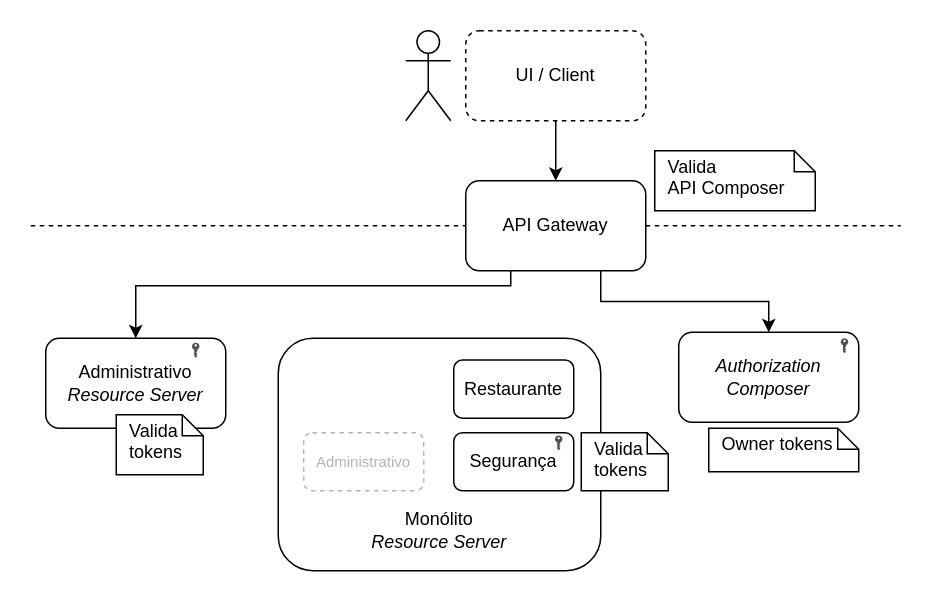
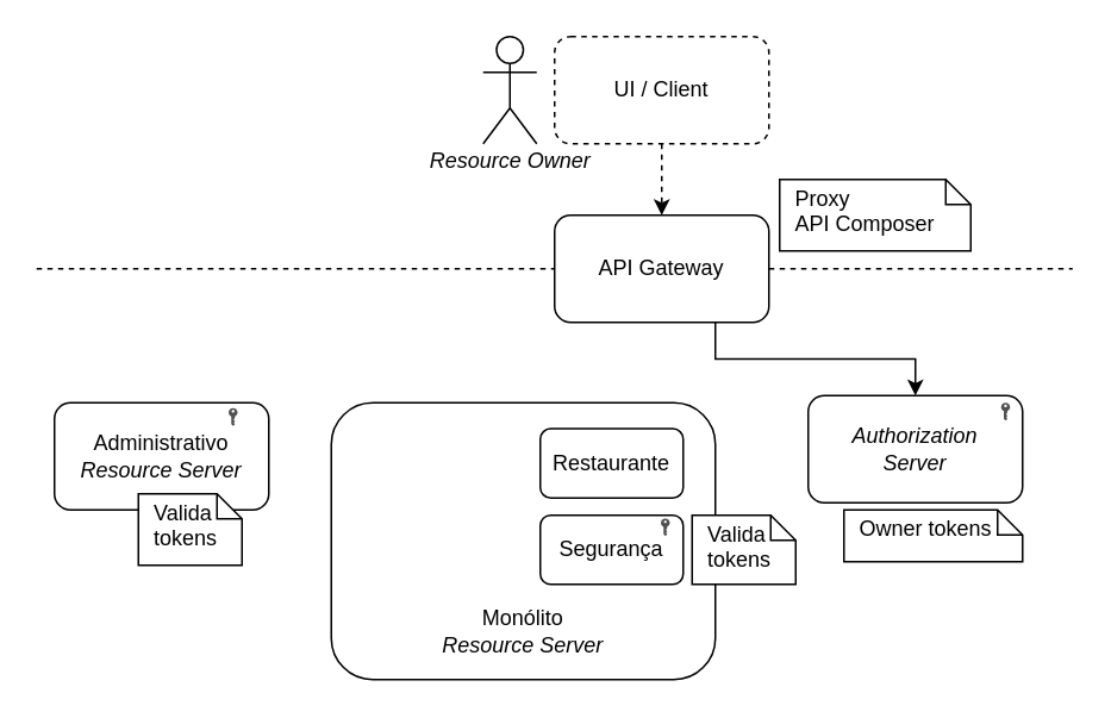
  <mxCell id="0" />
  <mxCell id="1" parent="0" />
- <mxCell id="2" value="&lt;i&gt;Authorization&lt;br&gt;Composer&lt;/i&gt;" style="rounded=1;whiteSpace=wrap;html=1;" parent="1" vertex="1"><mxGeometry x="452" y="221" width="120" height="60" as="geometry" /></mxCell>
+ <mxCell id="2" value="&lt;i&gt;Authorization&lt;br&gt;Server&lt;/i&gt;" style="rounded=1;whiteSpace=wrap;html=1;" parent="1" vertex="1"><mxGeometry x="452" y="221" width="120" height="60" as="geometry" /></mxCell>
  <mxCell id="3" value="" style="shape=umlActor;verticalLabelPosition=top;labelBackgroundColor=#ffffff;verticalAlign=bottom;html=1;outlineConnect=0;labelPosition=left;align=right;spacing=1;" parent="1" vertex="1"><mxGeometry x="270" y="20" width="30" height="60" as="geometry" /></mxCell>
- <mxCell id="4" style="edgeStyle=orthogonalEdgeStyle;rounded=0;orthogonalLoop=1;jettySize=auto;html=1;exitX=0.5;exitY=1;exitDx=0;exitDy=0;entryX=0.5;entryY=0;entryDx=0;entryDy=0;" parent="1" source="5" target="8" edge="1"><mxGeometry relative="1" as="geometry" /></mxCell>
+ <mxCell id="4" style="edgeStyle=orthogonalEdgeStyle;rounded=0;orthogonalLoop=1;jettySize=auto;html=1;exitX=0.5;exitY=1;exitDx=0;exitDy=0;entryX=0.5;entryY=0;entryDx=0;entryDy=0;dashed=1;" parent="1" source="5" target="8" edge="1"><mxGeometry relative="1" as="geometry" /></mxCell>
  <mxCell id="5" value="UI / Client" style="rounded=1;whiteSpace=wrap;html=1;dashed=1;" parent="1" vertex="1"><mxGeometry x="310" y="20" width="120" height="60" as="geometry" /></mxCell>
  <mxCell id="6" style="edgeStyle=orthogonalEdgeStyle;rounded=0;orthogonalLoop=1;jettySize=auto;html=1;exitX=0.75;exitY=1;exitDx=0;exitDy=0;" parent="1" source="8" target="2" edge="1"><mxGeometry relative="1" as="geometry" /></mxCell>
- <mxCell id="7" style="edgeStyle=orthogonalEdgeStyle;rounded=0;orthogonalLoop=1;jettySize=auto;html=1;exitX=0.25;exitY=1;exitDx=0;exitDy=0;entryX=0.5;entryY=0;entryDx=0;entryDy=0;fontSize=10;fontColor=#B3B3B3;" parent="1" source="8" target="24" edge="1"><mxGeometry relative="1" as="geometry"><Array as="points"><mxPoint x="340" y="190" /><mxPoint x="90" y="190" /></Array></mxGeometry></mxCell>
  <mxCell id="8" value="API Gateway" style="rounded=1;whiteSpace=wrap;html=1;" parent="1" vertex="1"><mxGeometry x="310" y="120" width="120" height="60" as="geometry" /></mxCell>
  <mxCell id="9" value="" style="endArrow=none;dashed=1;html=1;entryX=0;entryY=0.5;entryDx=0;entryDy=0;" parent="1" target="8" edge="1"><mxGeometry width="50" height="50" relative="1" as="geometry"><mxPoint x="20" y="150" as="sourcePoint" /><mxPoint x="320" y="200" as="targetPoint" /></mxGeometry></mxCell>
  <mxCell id="10" value="" style="endArrow=none;dashed=1;html=1;" parent="1" edge="1"><mxGeometry width="50" height="50" relative="1" as="geometry"><mxPoint x="430" y="150" as="sourcePoint" /><mxPoint x="600" y="150" as="targetPoint" /></mxGeometry></mxCell>
- <mxCell id="11" value="Valida&lt;br&gt;API Composer" style="shape=note;whiteSpace=wrap;html=1;size=14;verticalAlign=top;align=left;spacingTop=-3;spacingLeft=7;" parent="1" vertex="1"><mxGeometry x="436" y="100" width="107" height="40" as="geometry" /></mxCell>
+ <mxCell id="11" value="Proxy&lt;br&gt;API Composer" style="shape=note;whiteSpace=wrap;html=1;size=14;verticalAlign=top;align=left;spacingTop=-3;spacingLeft=7;" parent="1" vertex="1"><mxGeometry x="436" y="100" width="107" height="40" as="geometry" /></mxCell>
  <mxCell id="12" value="" style="shape=image;html=1;verticalAlign=top;verticalLabelPosition=bottom;labelBackgroundColor=#ffffff;imageAspect=0;aspect=fixed;image=https://cdn3.iconfinder.com/data/icons/streamline-icon-set-free-pack/48/Streamline-68-128.png;align=left;" parent="1" vertex="1"><mxGeometry x="348" y="273" width="8" height="8" as="geometry" /></mxCell>
  <mxCell id="13" value="" style="pointerEvents=1;shadow=0;dashed=0;html=1;strokeColor=none;fillColor=#505050;labelPosition=center;verticalLabelPosition=bottom;verticalAlign=top;outlineConnect=0;align=center;shape=mxgraph.office.security.key_permissions;" parent="1" vertex="1"><mxGeometry x="560" y="225" width="5" height="10" as="geometry" /></mxCell>
  <mxCell id="14" value="" style="group" parent="1" vertex="1" connectable="0"><mxGeometry x="185" y="225" width="287" height="155" as="geometry" /></mxCell>
  <mxCell id="15" value="Monólito&lt;br&gt;&lt;i&gt;Resource Server&lt;/i&gt;" style="rounded=1;whiteSpace=wrap;html=1;verticalAlign=bottom;spacingBottom=10;" parent="14" vertex="1"><mxGeometry width="215" height="155" as="geometry" /></mxCell>
  <mxCell id="16" value="" style="group" parent="14" vertex="1" connectable="0"><mxGeometry x="17" y="14.531" width="180" height="87.188" as="geometry" /></mxCell>
  <mxCell id="17" value="Restaurante" style="rounded=1;whiteSpace=wrap;html=1;" parent="16" vertex="1"><mxGeometry x="100" width="80" height="38.75" as="geometry" /></mxCell>
- <mxCell id="18" value="Administrativo" style="rounded=1;whiteSpace=wrap;html=1;strokeColor=#B3B3B3;dashed=1;fontSize=10;fontColor=#B3B3B3;" parent="16" vertex="1"><mxGeometry y="48.438" width="80" height="38.75" as="geometry" /></mxCell>
  <mxCell id="19" value="Segurança" style="rounded=1;whiteSpace=wrap;html=1;" parent="16" vertex="1"><mxGeometry x="100" y="48.438" width="80" height="38.75" as="geometry" /></mxCell>
  <mxCell id="20" value="" style="shape=image;html=1;verticalAlign=top;verticalLabelPosition=bottom;labelBackgroundColor=#ffffff;imageAspect=0;aspect=fixed;image=https://cdn3.iconfinder.com/data/icons/streamline-icon-set-free-pack/48/Streamline-68-128.png;align=left;" parent="16" vertex="1"><mxGeometry x="166" y="2.906" width="7.75" height="7.75" as="geometry" /></mxCell>
  <mxCell id="21" value="" style="pointerEvents=1;shadow=0;dashed=0;html=1;strokeColor=none;fillColor=#505050;labelPosition=center;verticalLabelPosition=bottom;verticalAlign=top;outlineConnect=0;align=center;shape=mxgraph.office.security.key_permissions;" parent="16" vertex="1"><mxGeometry x="167.5" y="50.375" width="5" height="9.688" as="geometry" /></mxCell>
  <mxCell id="22" value="Valida&lt;br&gt;tokens" style="shape=note;whiteSpace=wrap;html=1;size=14;verticalAlign=top;align=left;spacingTop=-3;spacingLeft=7;" parent="14" vertex="1"><mxGeometry x="202" y="62.969" width="58" height="38.75" as="geometry" /></mxCell>
  <mxCell id="23" value="Owner tokens" style="shape=note;whiteSpace=wrap;html=1;size=14;verticalAlign=top;align=left;spacingTop=-3;spacingLeft=7;" parent="1" vertex="1"><mxGeometry x="472" y="285" width="100" height="29" as="geometry" /></mxCell>
  <mxCell id="24" value="Administrativo&lt;br&gt;&lt;i&gt;Resource Server&lt;/i&gt;" style="rounded=1;whiteSpace=wrap;html=1;" parent="1" vertex="1"><mxGeometry x="30" y="225" width="120" height="60" as="geometry" /></mxCell>
  <mxCell id="25" value="" style="shape=image;html=1;verticalAlign=top;verticalLabelPosition=bottom;labelBackgroundColor=#ffffff;imageAspect=0;aspect=fixed;image=https://cdn3.iconfinder.com/data/icons/streamline-icon-set-free-pack/48/Streamline-68-128.png;align=left;" parent="1" vertex="1"><mxGeometry x="136" y="229" width="8" height="8" as="geometry" /></mxCell>
  <mxCell id="26" value="" style="pointerEvents=1;shadow=0;dashed=0;html=1;strokeColor=none;fillColor=#505050;labelPosition=center;verticalLabelPosition=bottom;verticalAlign=top;outlineConnect=0;align=center;shape=mxgraph.office.security.key_permissions;" parent="1" vertex="1"><mxGeometry x="127.5" y="228" width="5" height="10" as="geometry" /></mxCell>
  <mxCell id="27" value="Valida&lt;br&gt;tokens" style="shape=note;whiteSpace=wrap;html=1;size=14;verticalAlign=top;align=left;spacingTop=-3;spacingLeft=7;" parent="1" vertex="1"><mxGeometry x="77" y="276" width="58" height="40" as="geometry" /></mxCell>
+ <mxCell id="28" value="&lt;i&gt;Resource Owner&lt;/i&gt;" style="text;html=1;align=center;verticalAlign=middle;resizable=0;points=[];autosize=1;" vertex="1" parent="1"><mxGeometry x="230" y="80" width="110" height="20" as="geometry" /></mxCell>
